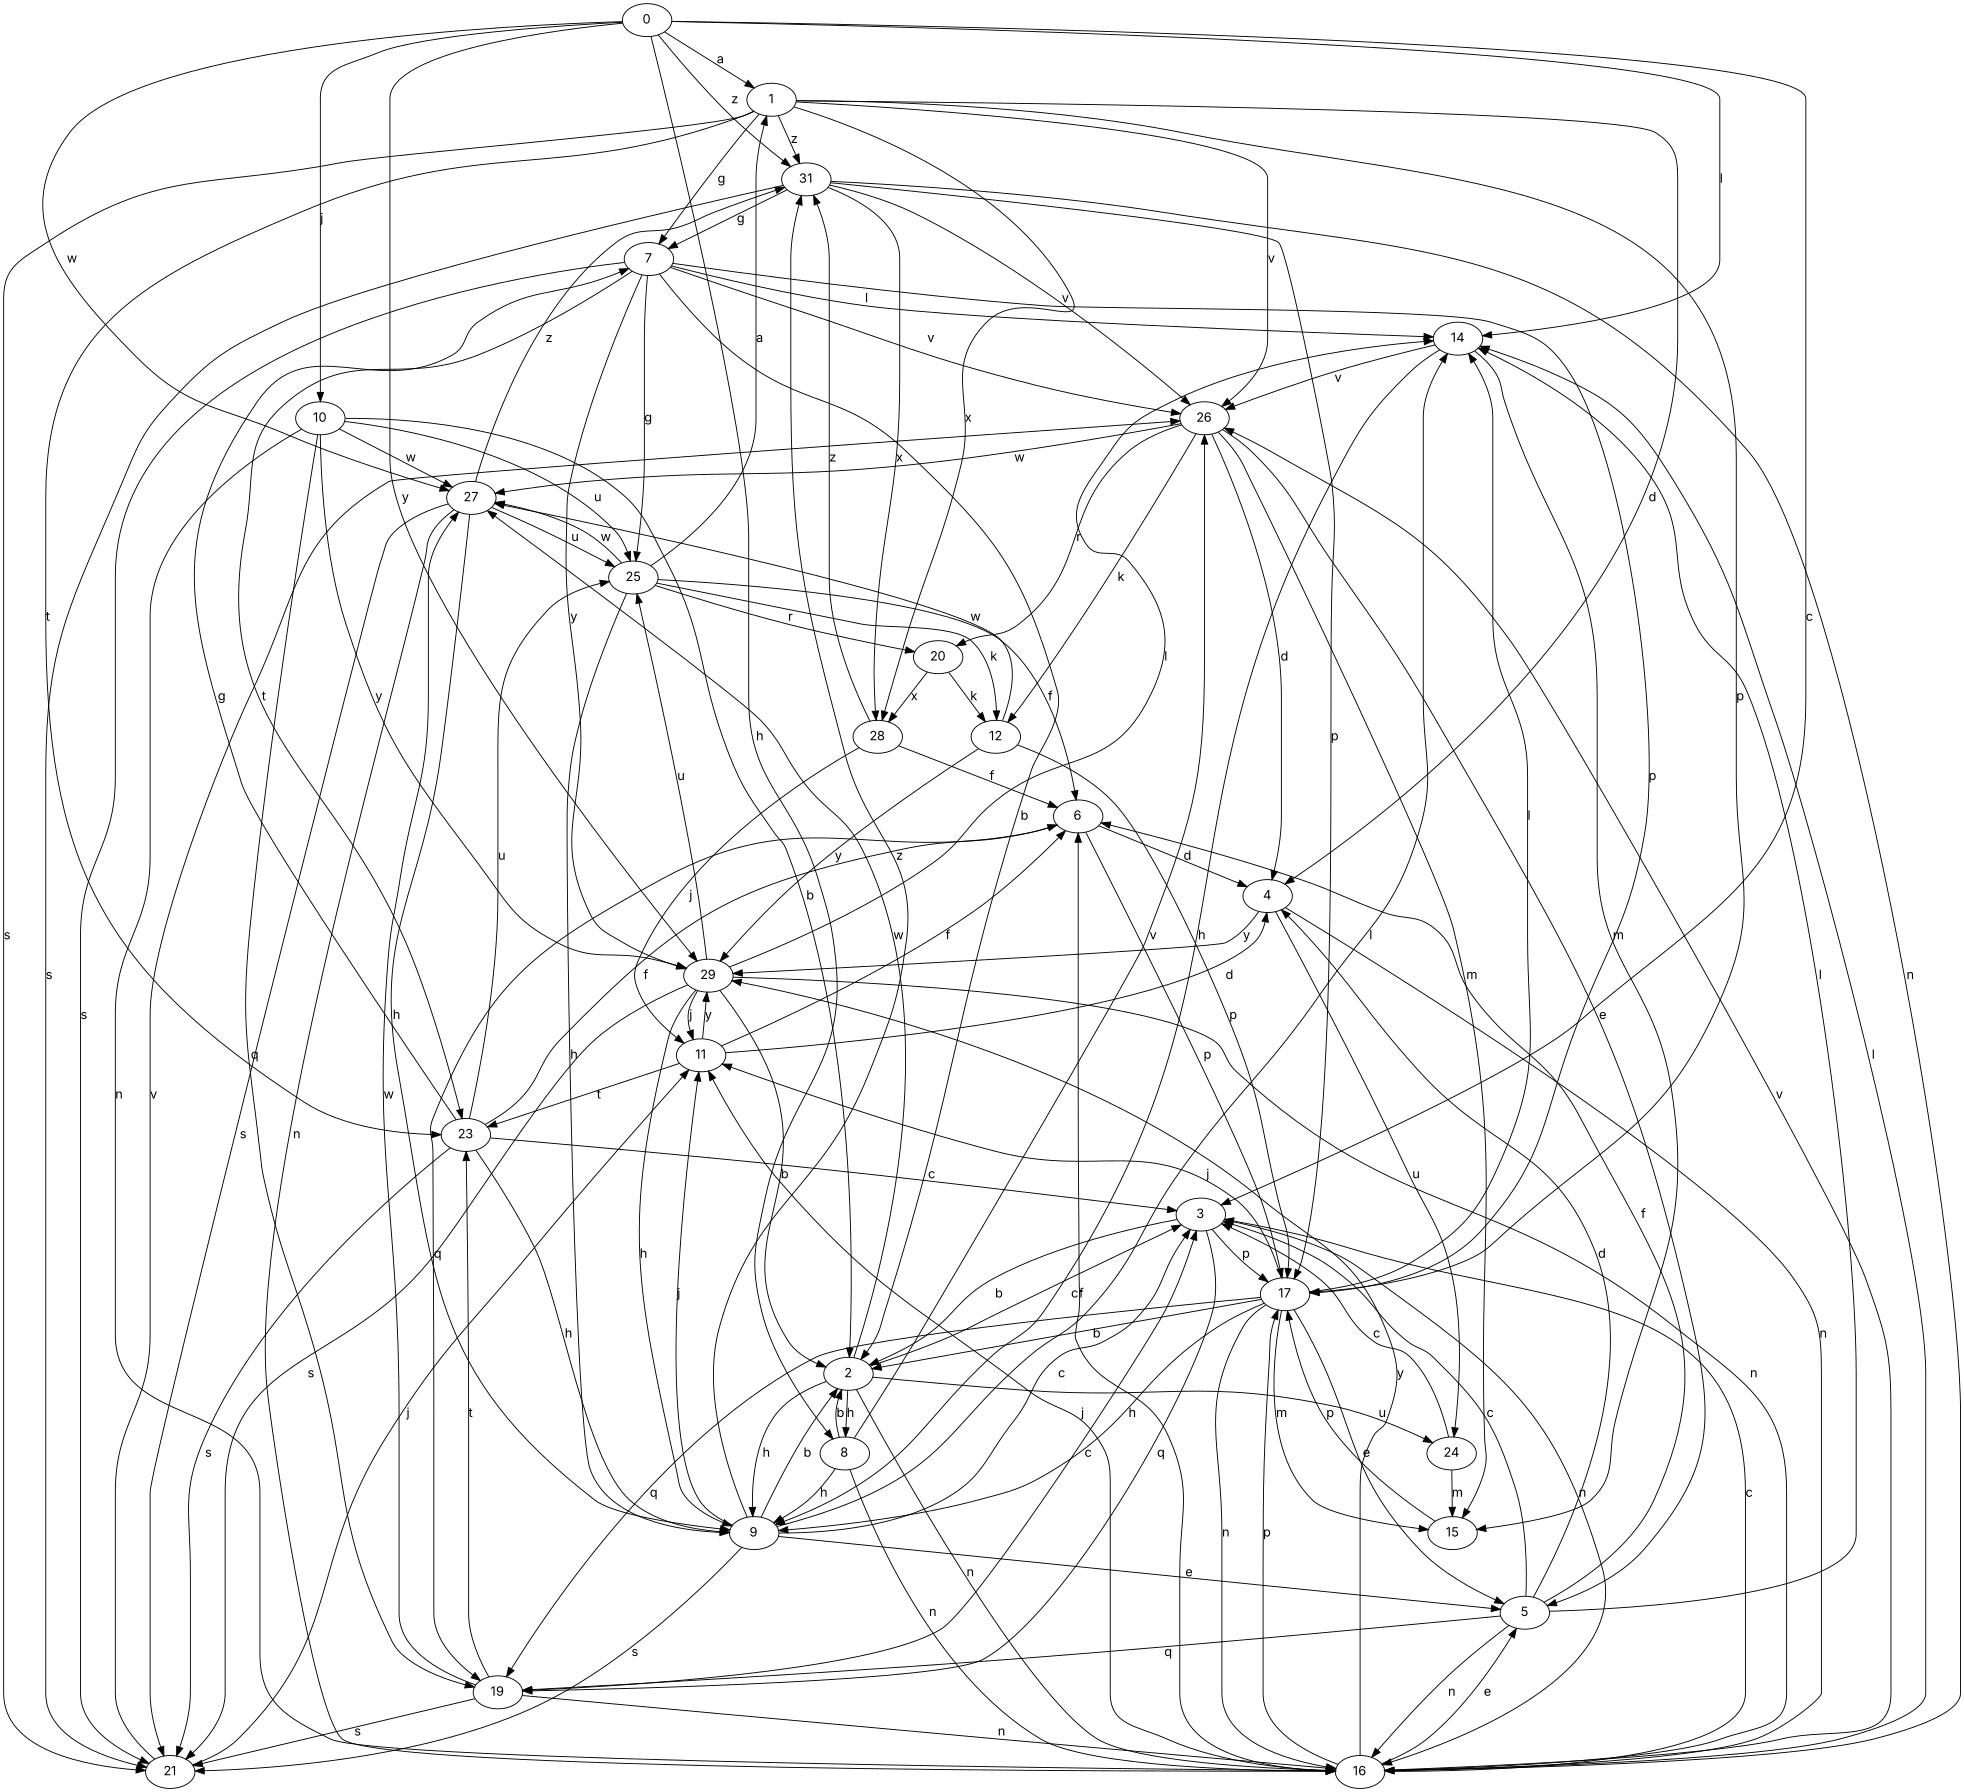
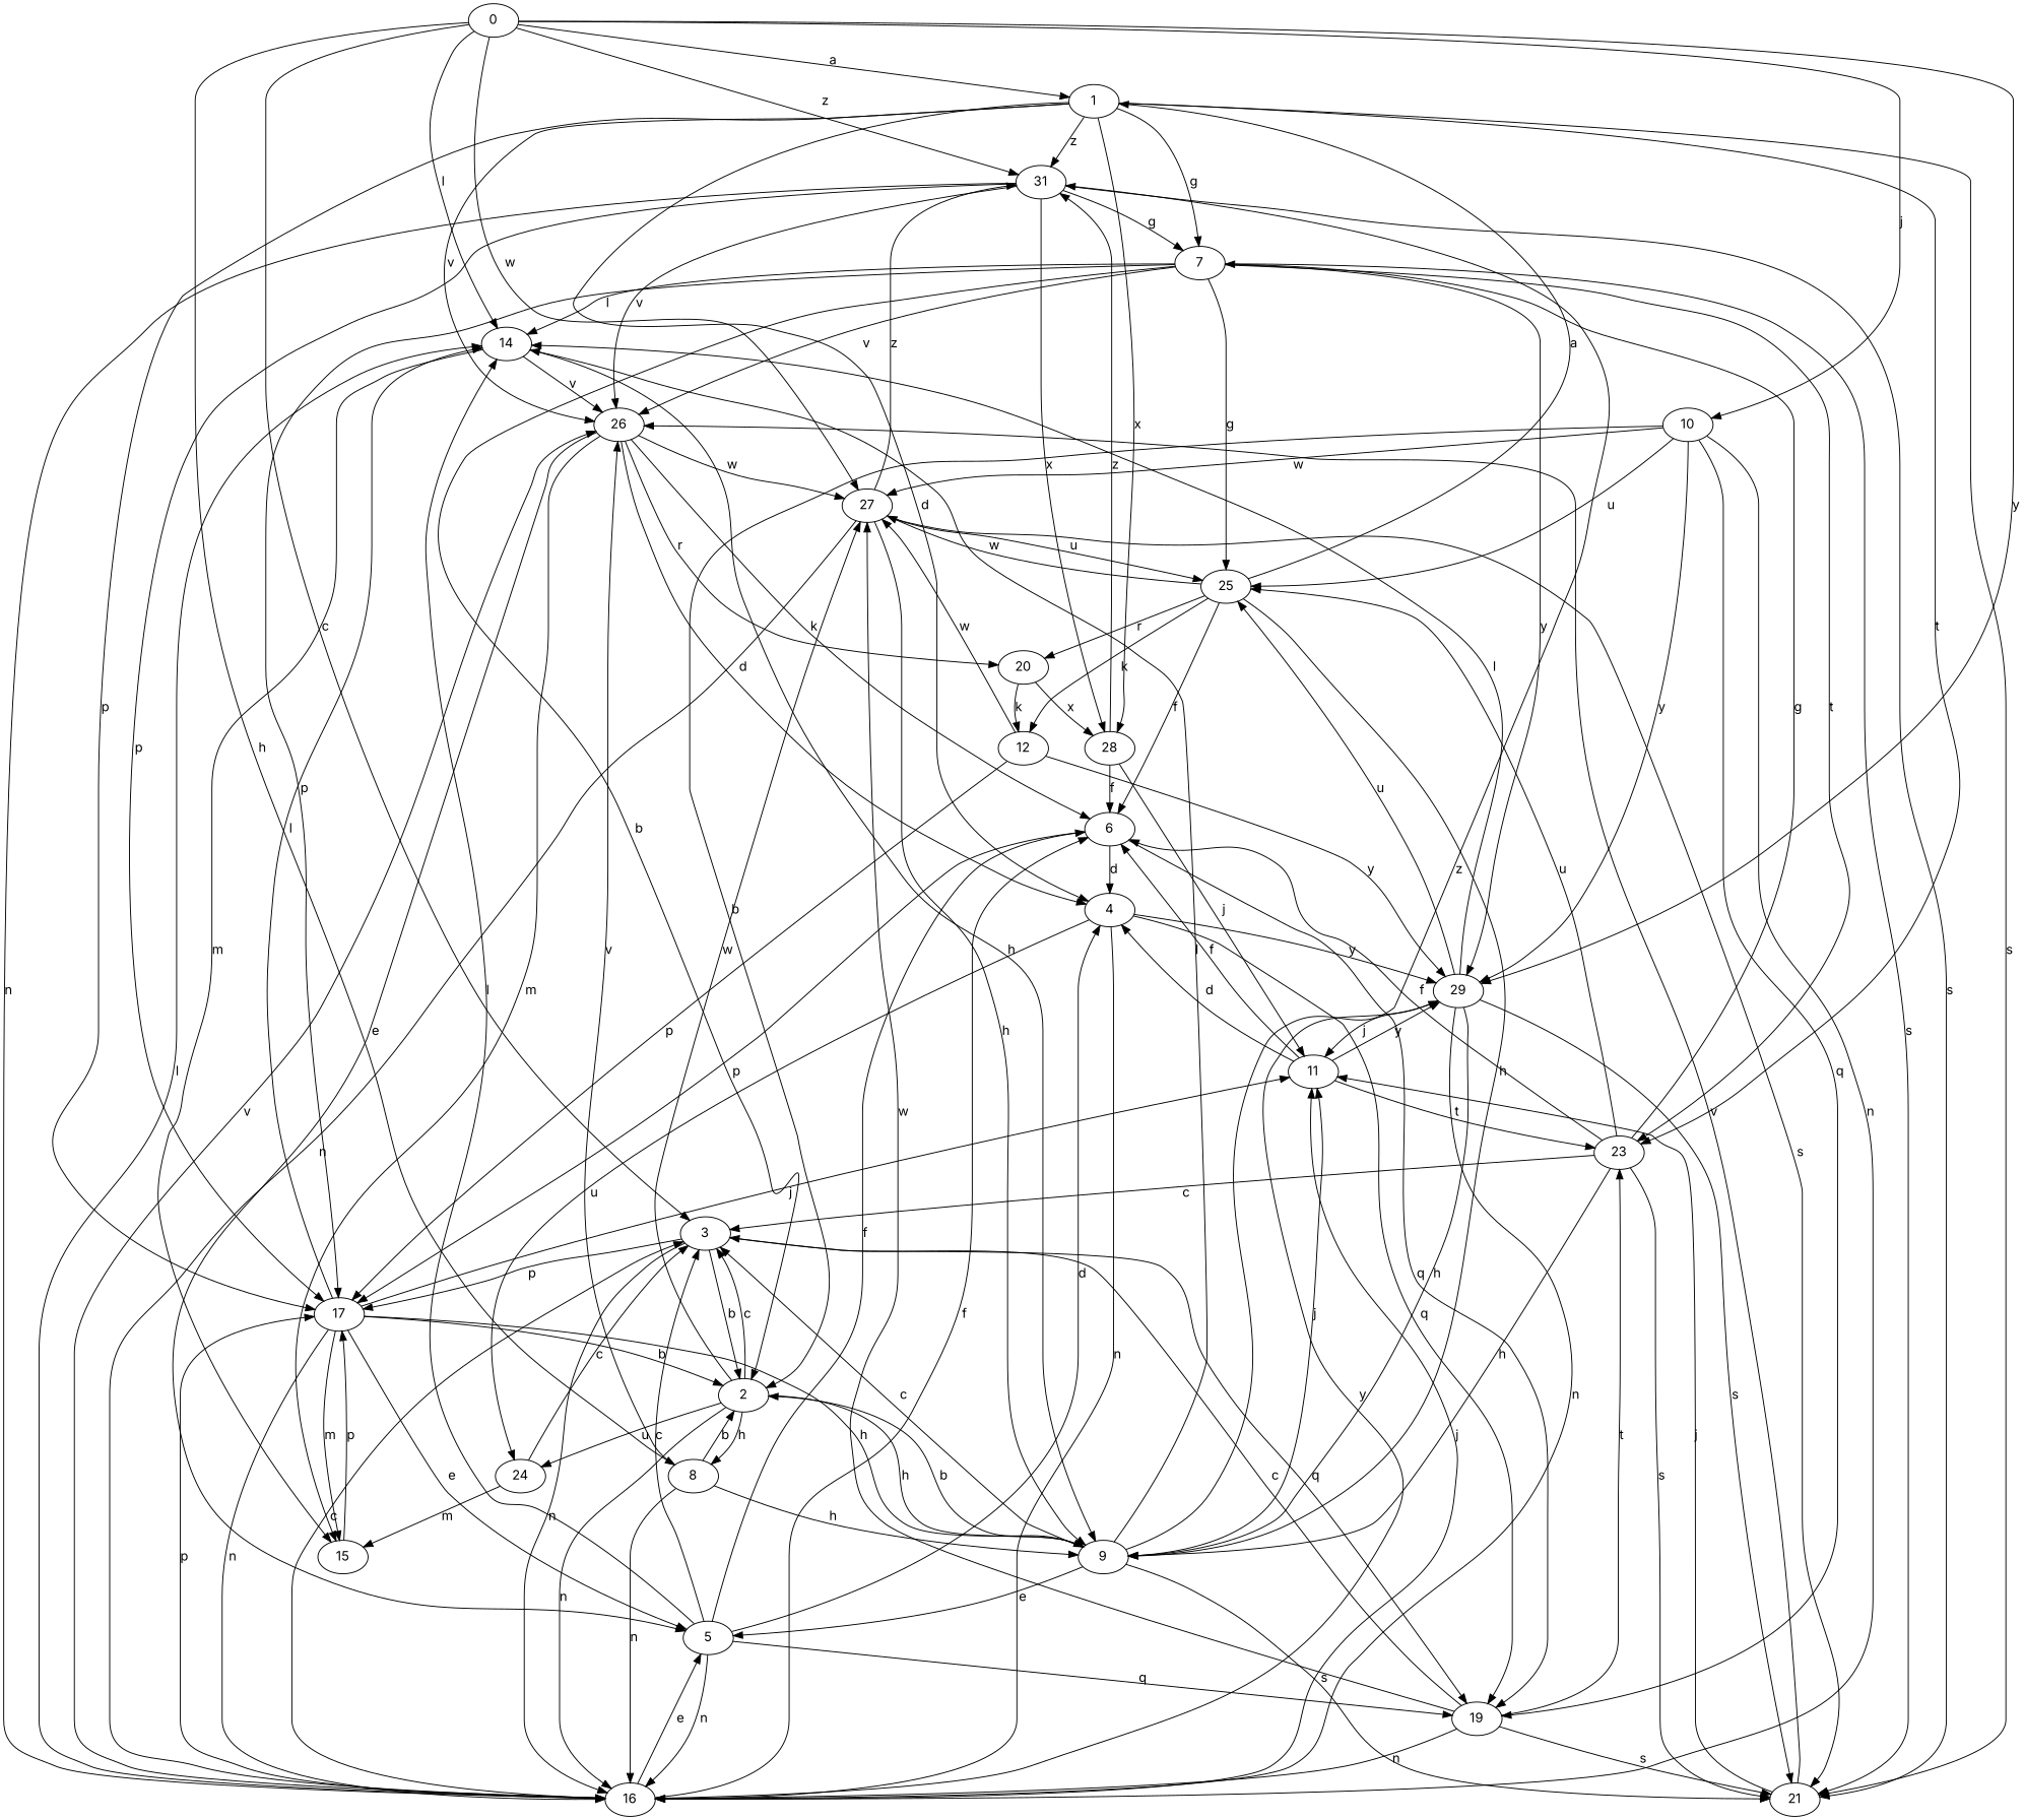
  strict digraph {
    fontname=Inter
    node [fontname=Inter]
    edge [fontname=Inter]
    0
    1
    3
    8
    10
    14
    27
    29
    31
    4
    7
    17
    21
    23
    26
    28
    2
    16
    19
    9
    25
    15
    11
    24
    5
    6
    12
    20
    0 -> 1 [label=a]
    0 -> 3 [label=c]
    0 -> 8 [label=h]
    0 -> 10 [label=j]
    0 -> 14 [label=l]
    0 -> 27 [label=w]
    0 -> 29 [label=y]
    0 -> 31 [label=z]
    1 -> 31 [label=z]
    1 -> 4 [label=d]
    1 -> 7 [label=g]
    1 -> 17 [label=p]
    1 -> 21 [label=s]
    1 -> 23 [label=t]
    1 -> 26 [label=v]
    1 -> 28 [label=x]
    3 -> 17 [label=p]
    3 -> 2 [label=b]
    3 -> 16 [label=n]
    3 -> 19 [label=q]
    8 -> 26 [label=v]
    8 -> 2 [label=b]
    8 -> 16 [label=n]
    8 -> 9 [label=h]
    10 -> 27 [label=w]
    10 -> 29 [label=y]
    10 -> 2 [label=b]
    10 -> 16 [label=n]
    10 -> 19 [label=q]
    10 -> 25 [label=u]
    14 -> 26 [label=v]
    14 -> 9 [label=h]
    14 -> 15 [label=m]
    27 -> 31 [label=z]
    27 -> 21 [label=s]
    27 -> 16 [label=n]
    27 -> 9 [label=h]
    27 -> 25 [label=u]
    29 -> 14 [label=l]
    29 -> 21 [label=s]
-   29 -> 2 [label=b]
    29 -> 16 [label=n]
    29 -> 9 [label=h]
    29 -> 25 [label=u]
    29 -> 11 [label=j]
    31 -> 7 [label=g]
    31 -> 17 [label=p]
    31 -> 21 [label=s]
    31 -> 26 [label=v]
    31 -> 28 [label=x]
    31 -> 16 [label=n]
    4 -> 29 [label=y]
    4 -> 16 [label=n]
    4 -> 24 [label=u]
    7 -> 14 [label=l]
    7 -> 29 [label=y]
    7 -> 17 [label=p]
    7 -> 21 [label=s]
    7 -> 23 [label=t]
    7 -> 26 [label=v]
    7 -> 2 [label=b]
    7 -> 25 [label=g]
    17 -> 14 [label=l]
    17 -> 2 [label=b]
    17 -> 16 [label=n]
-   17 -> 19 [label=q]
+   4 -> 19 [label=q]
    17 -> 9 [label=h]
    17 -> 15 [label=m]
    17 -> 11 [label=j]
    17 -> 5 [label=e]
    21 -> 26 [label=v]
    21 -> 11 [label=j]
    23 -> 3 [label=c]
    23 -> 7 [label=g]
    23 -> 21 [label=s]
    23 -> 9 [label=h]
    23 -> 25 [label=u]
    23 -> 6 [label=f]
    26 -> 27 [label=w]
    26 -> 4 [label=d]
    26 -> 15 [label=m]
    26 -> 5 [label=e]
-   26 -> 12 [label=k]
+   26 -> 6 [label=k]
    26 -> 20 [label=r]
    28 -> 31 [label=z]
    28 -> 11 [label=j]
    28 -> 6 [label=f]
    2 -> 3 [label=c]
    2 -> 8 [label=h]
    2 -> 27 [label=w]
    2 -> 16 [label=n]
    2 -> 9 [label=h]
    2 -> 24 [label=u]
    16 -> 3 [label=c]
    16 -> 14 [label=l]
    16 -> 29 [label=y]
    16 -> 17 [label=p]
    16 -> 26 [label=v]
    16 -> 11 [label=j]
    16 -> 5 [label=e]
    16 -> 6 [label=f]
    19 -> 3 [label=c]
    19 -> 27 [label=w]
    19 -> 21 [label=s]
    19 -> 23 [label=t]
    19 -> 16 [label=n]
    9 -> 3 [label=c]
    9 -> 14 [label=l]
    9 -> 31 [label=z]
    9 -> 21 [label=s]
    9 -> 2 [label=b]
    9 -> 11 [label=j]
    9 -> 5 [label=e]
    25 -> 1 [label=a]
    25 -> 27 [label=w]
    25 -> 9 [label=h]
    25 -> 6 [label=f]
    25 -> 12 [label=k]
    25 -> 20 [label=r]
    15 -> 17 [label=p]
    11 -> 29 [label=y]
    11 -> 4 [label=d]
    11 -> 23 [label=t]
    11 -> 6 [label=f]
    24 -> 3 [label=c]
    24 -> 15 [label=m]
    5 -> 3 [label=c]
    5 -> 14 [label=l]
    5 -> 4 [label=d]
    5 -> 16 [label=n]
    5 -> 19 [label=q]
    5 -> 6 [label=f]
    6 -> 4 [label=d]
    6 -> 17 [label=p]
    6 -> 19 [label=q]
    12 -> 27 [label=w]
    12 -> 29 [label=y]
    12 -> 17 [label=p]
    20 -> 28 [label=x]
    20 -> 12 [label=k]
  }
